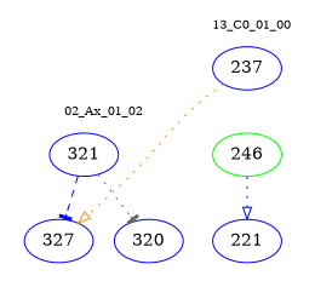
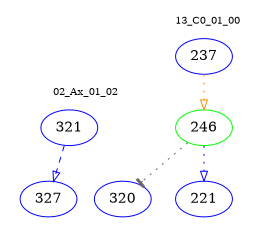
  digraph {
    node [color=blue]
    edge [arrowhead=tee color=blue style=dotted]
    n1 [label=321]
    n2 [label=320]
    n3 [label=327]
    n4 [label=237]
    n5 [label=221]
    n6 [color=green label=246]
    subgraph cluster_1 {
      color=white
      fontsize=10
      label="02_Ax_01_02"
      n1
      n2
      n3
    }
    subgraph cluster_2 {
      color=white
      fontsize=10
      label="13_C0_01_00"
      n4
      n5
      n6
    }
-   n1 -> n2 [color=gray40]
-   n1 -> n3 [style=dashed]
-   n4 -> n3 [arrowhead=onormal color=darkorange]
+   n6 -> n2 [color=gray40]
+   n1 -> n3 [arrowhead=onormal style=dashed]
+   n4 -> n6 [arrowhead=onormal color=darkorange]
    n6 -> n5 [arrowhead=onormal]
  }
